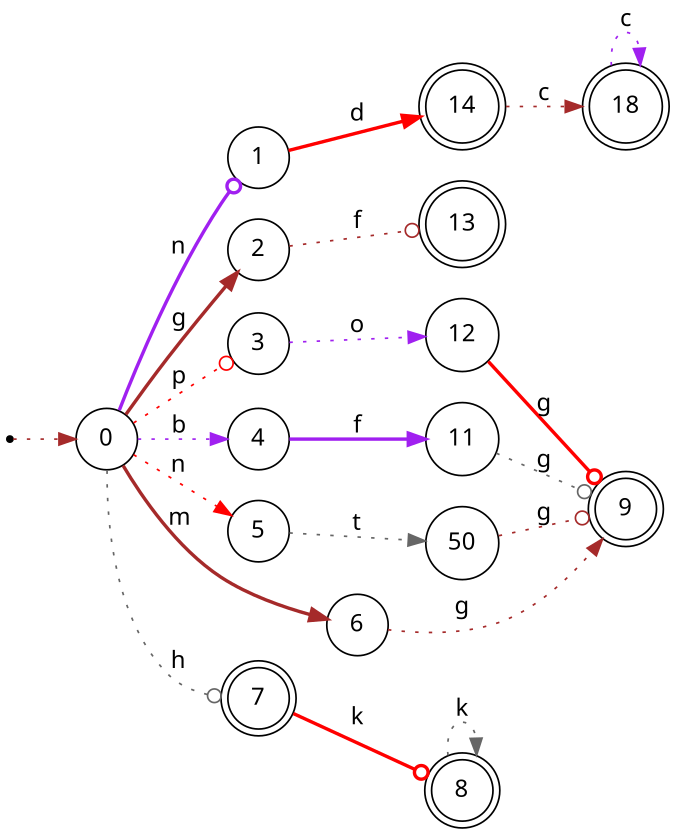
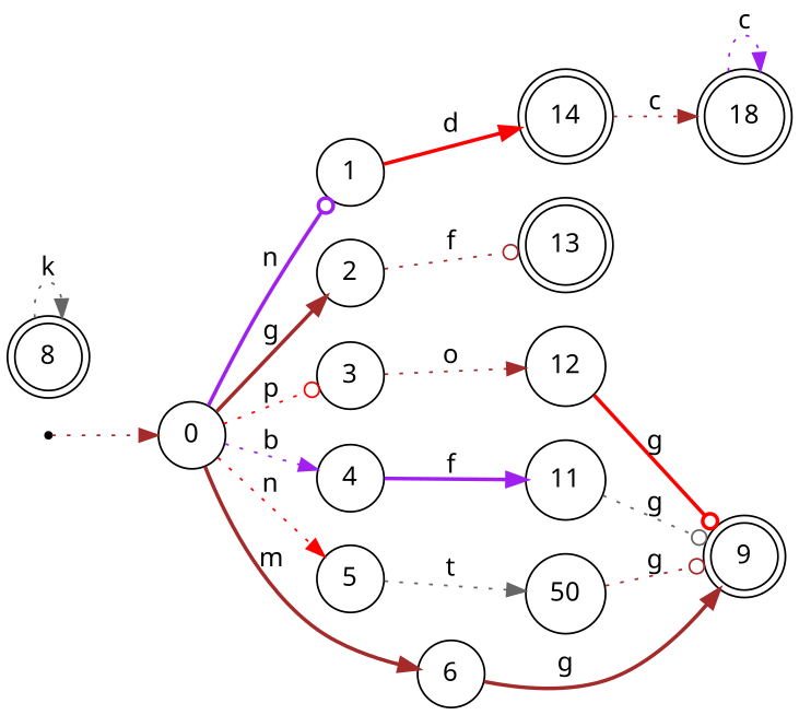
  digraph {
    fontname="Noto Sans"
    rankdir=LR
    node [fontname="Noto Sans" shape=circle]
    edge [arrowhead=normal color=brown fontname="Noto Sans" style=dotted]
    dummy0 [shape=point]
    0
    1
    2
    3
    4
    5
    6
-   7 [shape=doublecircle]
    14 [shape=doublecircle]
    13 [shape=doublecircle]
    12
    11
    n14 [label=50]
    9 [shape=doublecircle]
    8 [shape=doublecircle]
    n17 [label=18 shape=doublecircle]
    dummy0 -> 0
    0 -> 1 [arrowhead=odot color=purple label=n style=bold]
    0 -> 2 [label=g style=bold]
    0 -> 3 [arrowhead=odot color=red label=p]
    0 -> 4 [color=purple label=b]
    0 -> 5 [color=red label=n]
    0 -> 6 [label=m style=bold]
-   0 -> 7 [arrowhead=odot color=gray40 label=h]
    1 -> 14 [color=red label=d style=bold]
    2 -> 13 [arrowhead=odot label=f]
-   3 -> 12 [color=purple label=o]
+   3 -> 12 [label=o]
    4 -> 11 [color=purple label=f style=bold]
    5 -> n14 [color=gray40 label=t]
-   6 -> 9 [label=g]
-   7 -> 8 [arrowhead=odot color=red label=k style=bold]
+   6 -> 9 [label=g style=bold]
    14 -> n17 [label=c]
    12 -> 9 [arrowhead=odot color=red label=g style=bold]
    11 -> 9 [arrowhead=odot color=gray40 label=g]
    n14 -> 9 [arrowhead=odot label=g]
    8 -> 8 [color=gray40 label=k]
    n17 -> n17 [color=purple label=c]
  }
